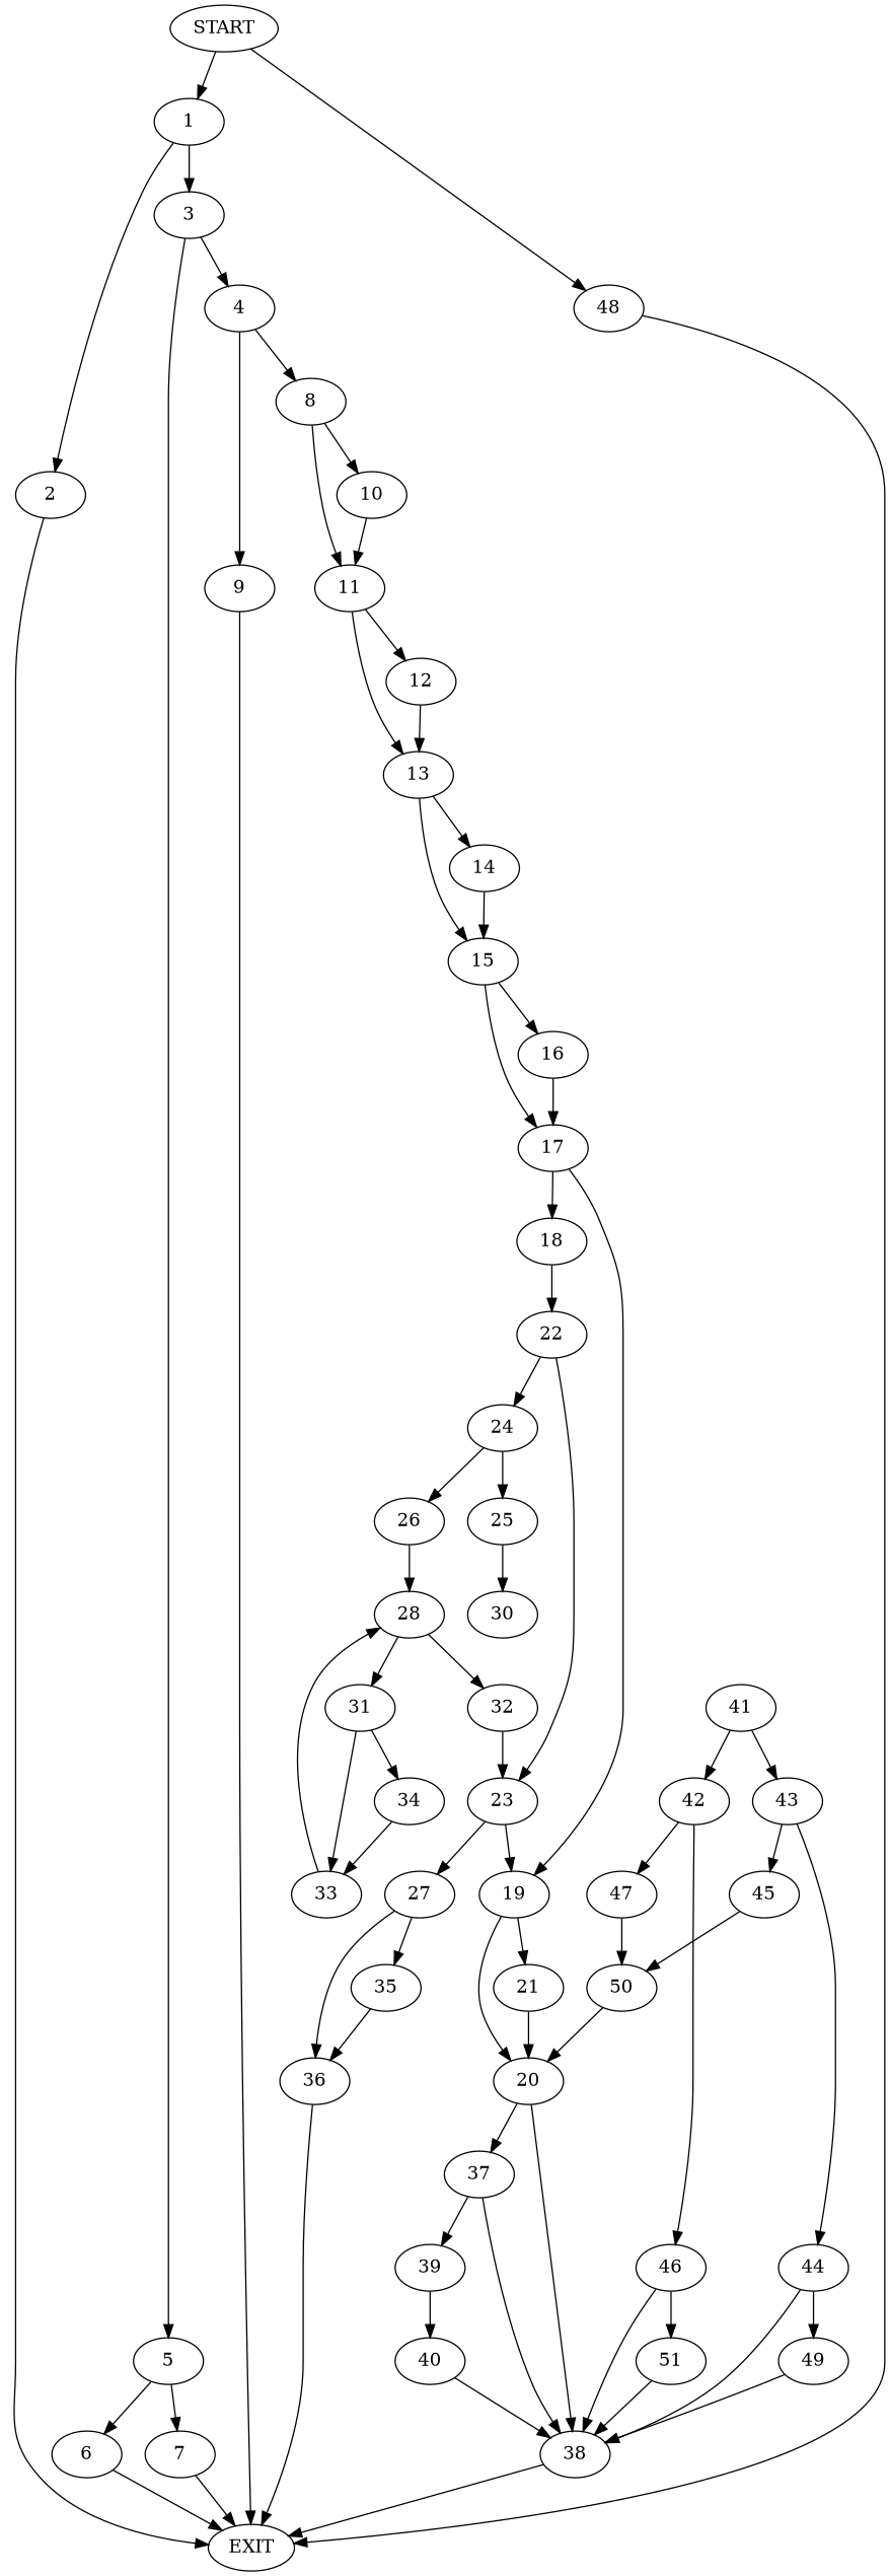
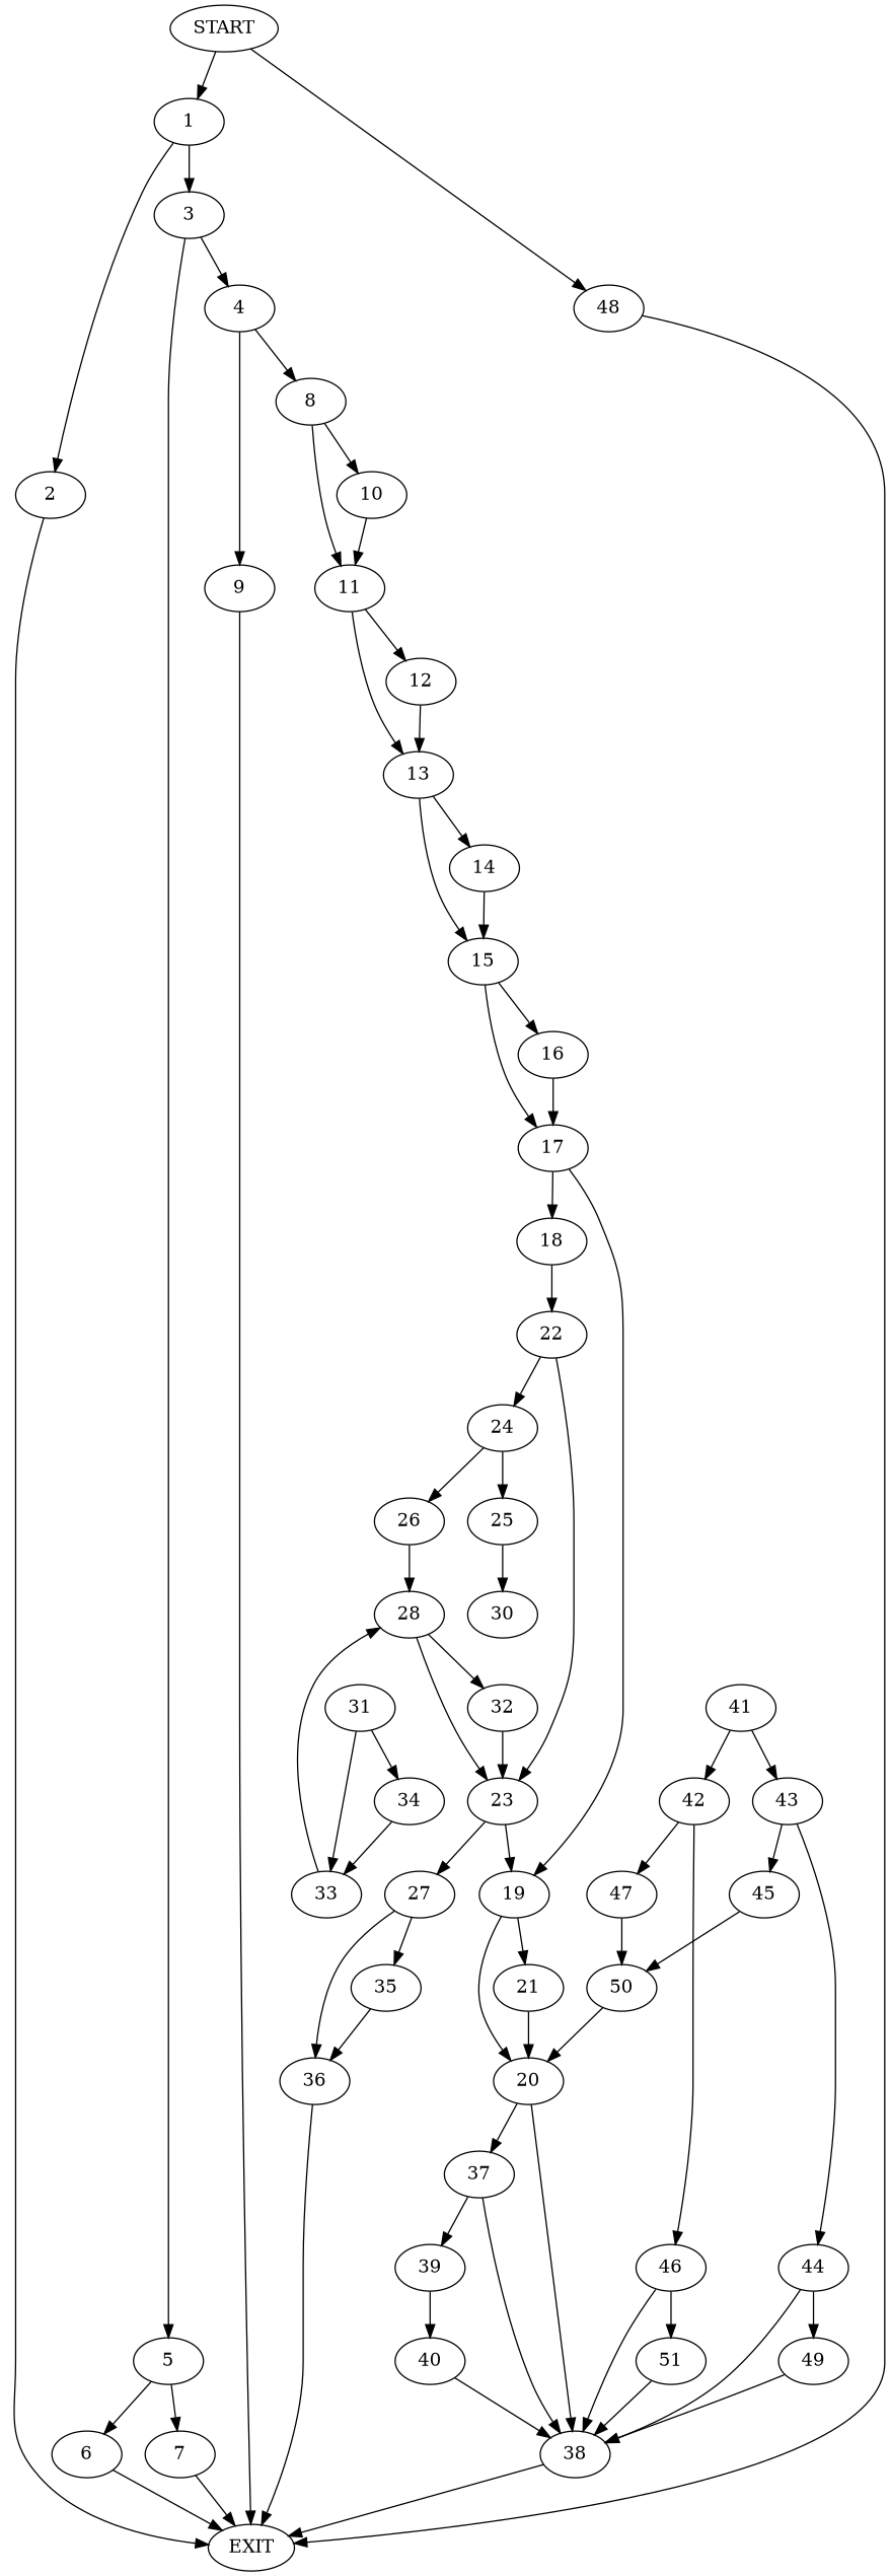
  digraph {
    n1 [label=START]
    1
    48
    2
    3
    n6 [label=EXIT]
    4
    5
    8
    9
    6
    7
    10
    11
    12
    13
    14
    15
    16
    17
    18
    19
    22
    20
    21
    23
    24
    37
    38
    39
    27
    25
    26
    35
    36
    30
    28
    31
    32
    33
    34
    40
    41
    42
    43
    46
    47
    44
    45
    51
    50
    49
    n1 -> 1
    n1 -> 48
    1 -> 2
    1 -> 3
    48 -> n6
    2 -> n6
    3 -> 4
    3 -> 5
    4 -> 8
    4 -> 9
    5 -> 6
    5 -> 7
    8 -> 10
    8 -> 11
    9 -> n6
    6 -> n6
    7 -> n6
    10 -> 11
    11 -> 12
    11 -> 13
    12 -> 13
    13 -> 14
    13 -> 15
    14 -> 15
    15 -> 16
    15 -> 17
    16 -> 17
    17 -> 18
    17 -> 19
    18 -> 22
    19 -> 20
    19 -> 21
    22 -> 23
    22 -> 24
    20 -> 37
    20 -> 38
    21 -> 20
    23 -> 19
    23 -> 27
    24 -> 25
    24 -> 26
    37 -> 38
    37 -> 39
    38 -> n6
    39 -> 40
    27 -> 35
    27 -> 36
    25 -> 30
    26 -> 28
    35 -> 36
    36 -> n6
-   28 -> 31
+   28 -> 23
    28 -> 32
    31 -> 33
    31 -> 34
    32 -> 23
    33 -> 28
    34 -> 33
    40 -> 38
    41 -> 42
    41 -> 43
    42 -> 46
    42 -> 47
    43 -> 44
    43 -> 45
    46 -> 38
    46 -> 51
    47 -> 50
    44 -> 38
    44 -> 49
    45 -> 50
    51 -> 38
    50 -> 20
    49 -> 38
  }
